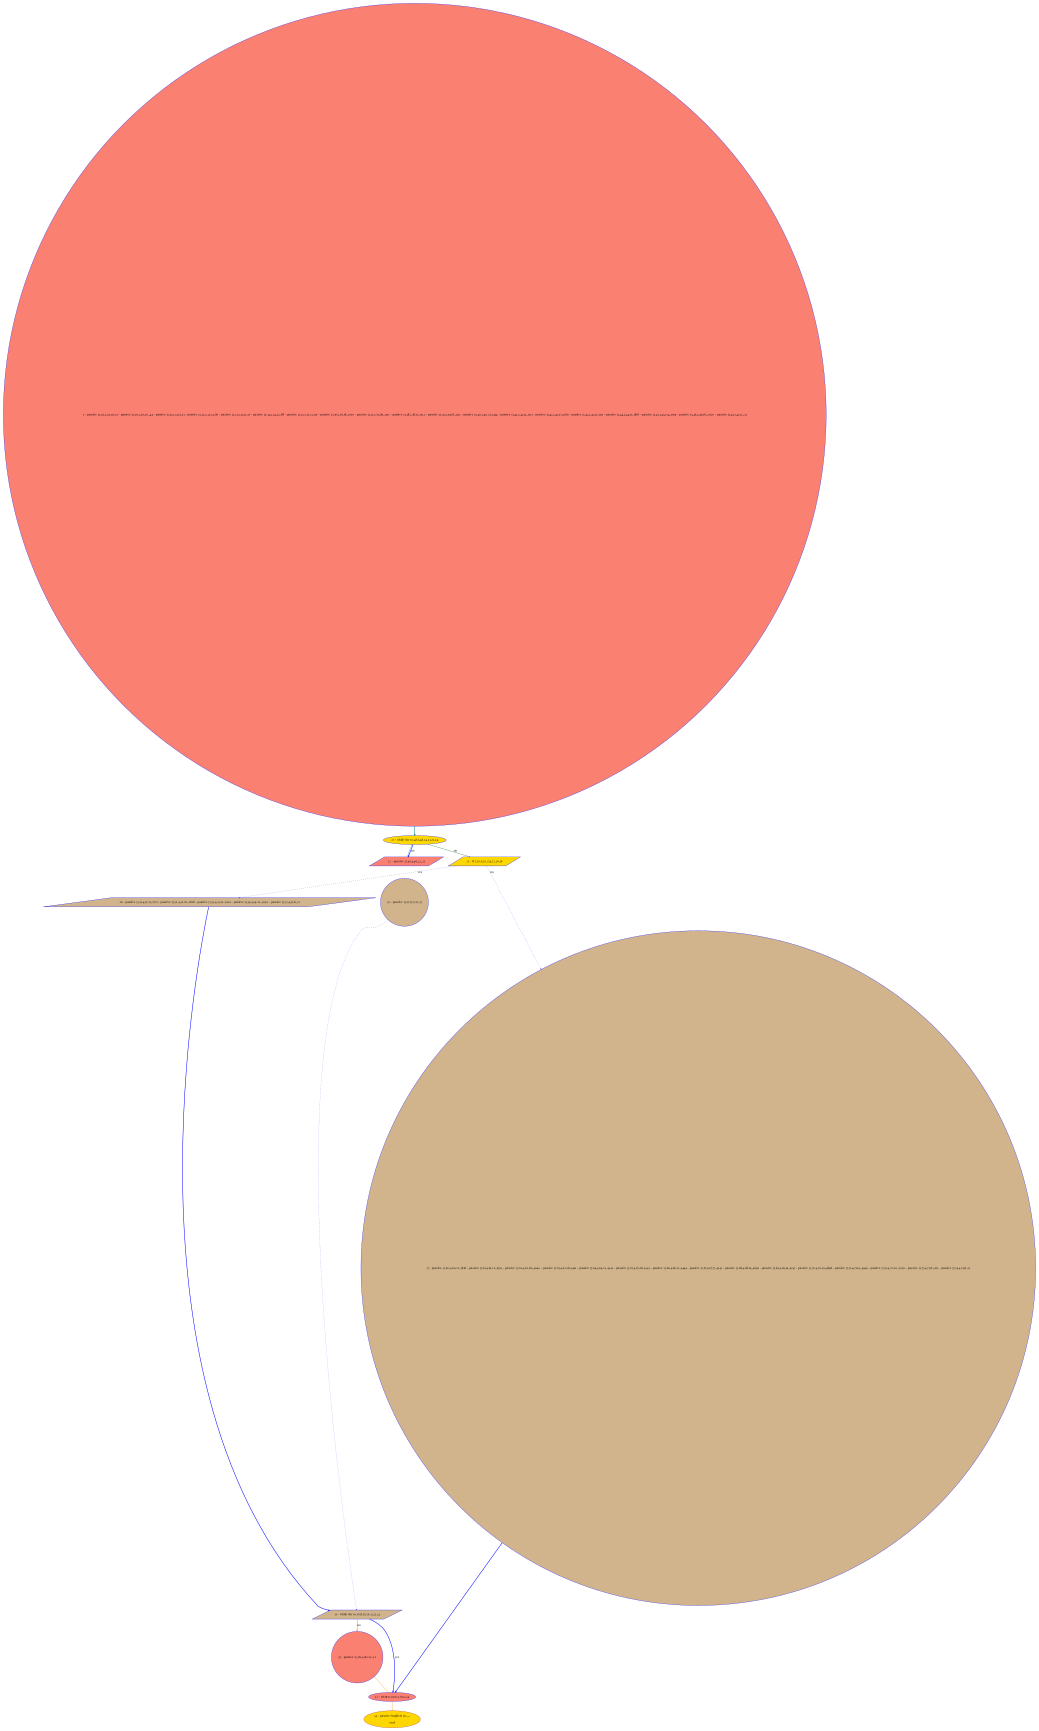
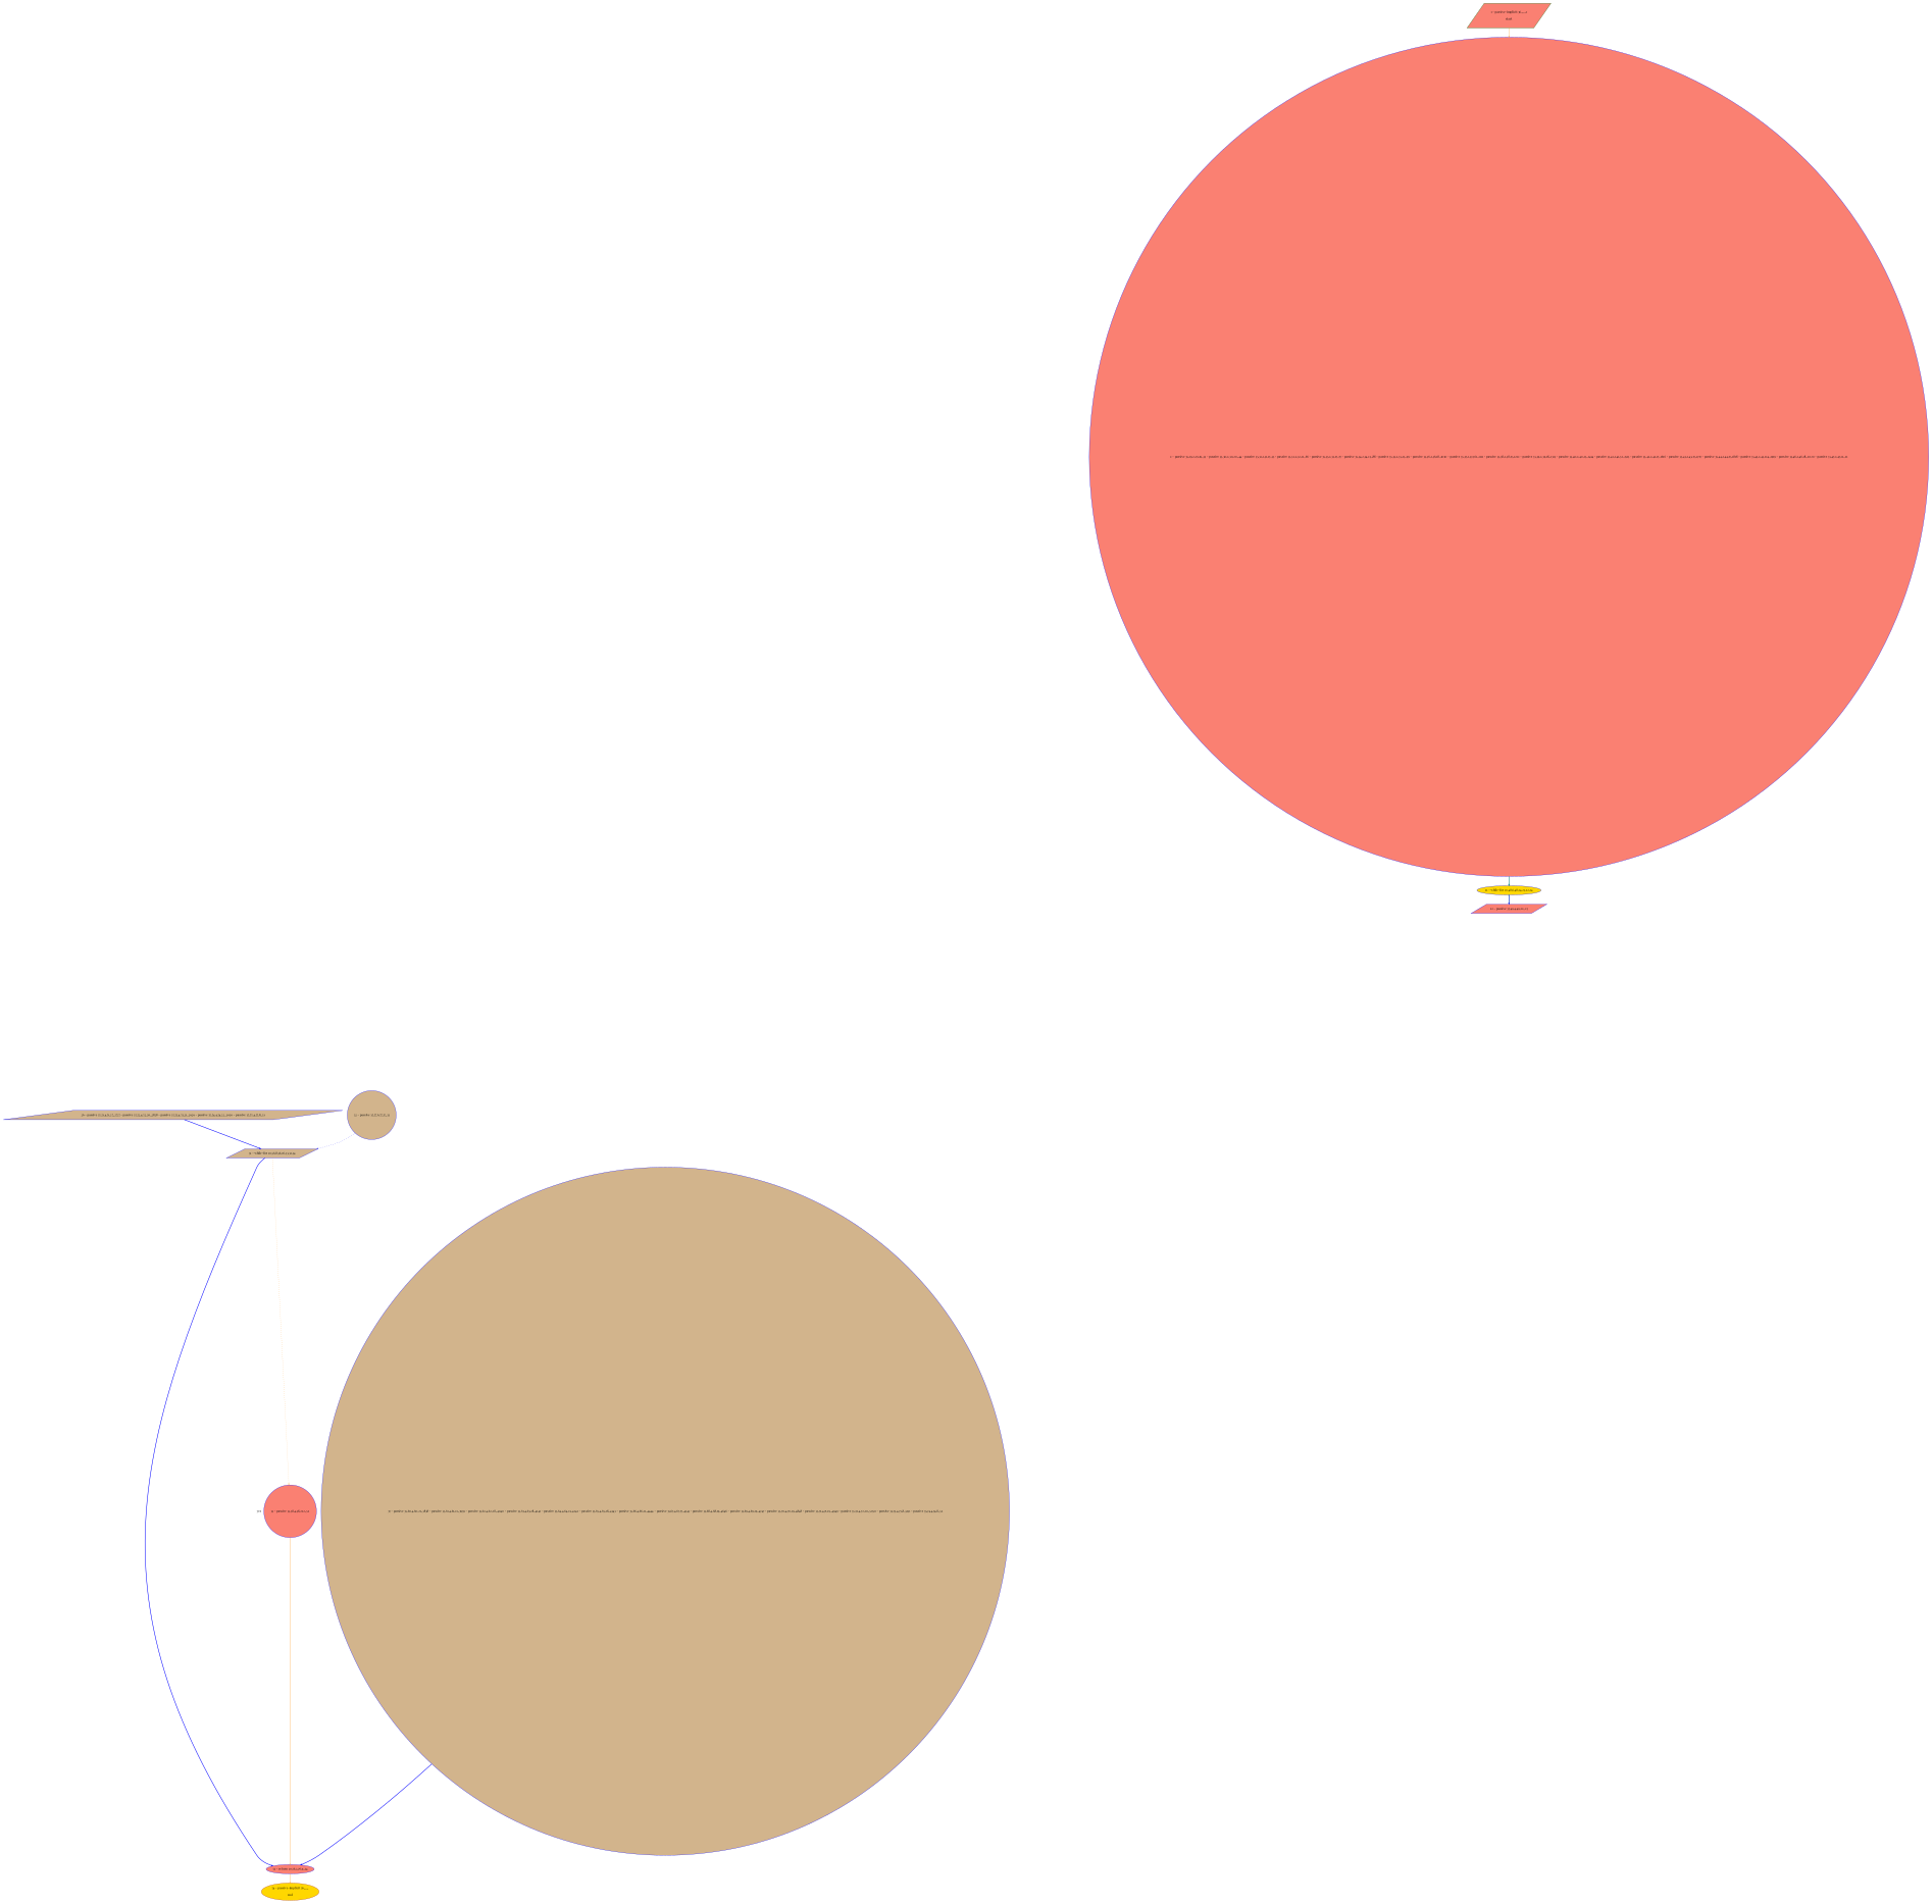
  digraph {
    bgcolor=white
    compound=true
    fillcolor="#FFFFCC"
    fontname="Playfair Display"
    fontsize=12
    pack=true
    packmode=clust
    style="rounded,filled"
    node [color="#0000ff" compound=true fillcolor=salmon fixedsize=false fontname="Playfair Display" fontsize=12 node_initialized=no shape=parallelogram style=filled]
    edge [arrowhead=onormal arrowsize=0.5 arrowtail=none color=blue compound=true dir=forward fontcolor=black fontname="Playfair Display" fontsize=12 style=bold]
    n1 [label="2 - passive 35,29,2,29,19,,33 - passive 35,30,2,30,20,,44 - passive 35,31,2,31,17,,55 - passive 35,32,2,32,21,,66 - passive 35,33,2,33,17,,77 - passive 35,34,2,34,23,,88 - passive 35,35,2,35,25,,99 - passive 35,36,2,36,18,,1010 - passive 35,37,2,37,561,,1111 - passive 35,38,2,38,17,,1212 - passive 35,39,2,39,18,,1313 - passive 35,40,2,40,25,,1414 - passive 35,41,2,41,32,,1515 - passive 35,42,2,42,17,,1616 - passive 35,43,2,43,17,,1717 - passive 35,44,2,44,17,,1818 - passive 35,45,2,45,124,,1919 - passive 35,46,2,46,18,,2020 - passive 35,47,2,47,12,,21" shape=circle]
    n2 [fillcolor=gold label="21 - while-for 10,48,6,48,24,23,22,24" shape=ellipse]
    n3 [label="22 - passive 35,49,4,49,22,,23"]
-   n4 [fillcolor=gold label="25 - if 5,50,6,50,254,52,26,36"]
+   n5 [color="#006400" label="1 - passive-implicit 36,,,,,,2\n\nstart"]
    n6 [fillcolor=tan label="26 - passive 35,51,4,51,27,,2727 - passive 35,52,4,52,26,,2828 - passive 35,53,4,53,21,,2929 - passive 35,54,4,54,22,,3030 - passive 35,55,4,55,8,,31"]
    n7 [fillcolor=tan label="37 - passive 35,60,4,60,21,,3838 - passive 35,61,4,61,21,,3939 - passive 35,62,4,62,28,,4040 - passive 35,63,4,63,28,,4141 - passive 35,64,4,64,21,,4242 - passive 35,65,4,65,28,,4343 - passive 35,66,4,66,21,,4444 - passive 35,67,4,67,77,,4545 - passive 35,68,4,68,19,,4646 - passive 35,69,4,69,19,,4747 - passive 35,70,4,70,19,,4848 - passive 35,71,4,71,19,,4949 - passive 35,72,4,72,20,,5050 - passive 35,73,4,73,8,,5151 - passive 35,74,4,74,8,,52" shape=circle]
    n8 [fillcolor=tan label="31 - while-for 10,56,8,56,26,33,32,34"]
    n9 [label="53 - return 30,76,2,76,9,,54" shape=ellipse]
    n10 [label="35 - passive 35,58,4,58,222,,52" shape=circle]
    n11 [color="#a52a2a" fillcolor=gold label="54 - passive-implicit 36,,,,,,\n\nend" shape=ellipse]
    n12 [fillcolor=tan label="32 - passive 35,57,6,57,17,,33" shape=circle]
    n1 -> n2 [color=teal]
    n2 -> n3 [label=no]
-   n2 -> n4 [arrowhead=odot color=darkgreen label=no style=solid]
    n3 -> n2 [arrowhead=odot color=teal style=solid]
-   n4 -> n6 [arrowhead=odot label=yes style=dotted]
-   n4 -> n7 [label=no style=dotted]
+   n5 -> n1 [color=darkorange style=solid]
    n6 -> n8
    n7 -> n9
    n8 -> n9 [label=yes]
-   n8 -> n10 [color=darkorange label=no]
+   n8 -> n10 [color=darkorange label=no style=dotted]
    n9 -> n11 [arrowhead=odot color=darkorange style=solid]
    n10 -> n9 [arrowhead=odot color=darkorange style=solid]
    n12 -> n8 [arrowhead=odot style=dotted]
  }
